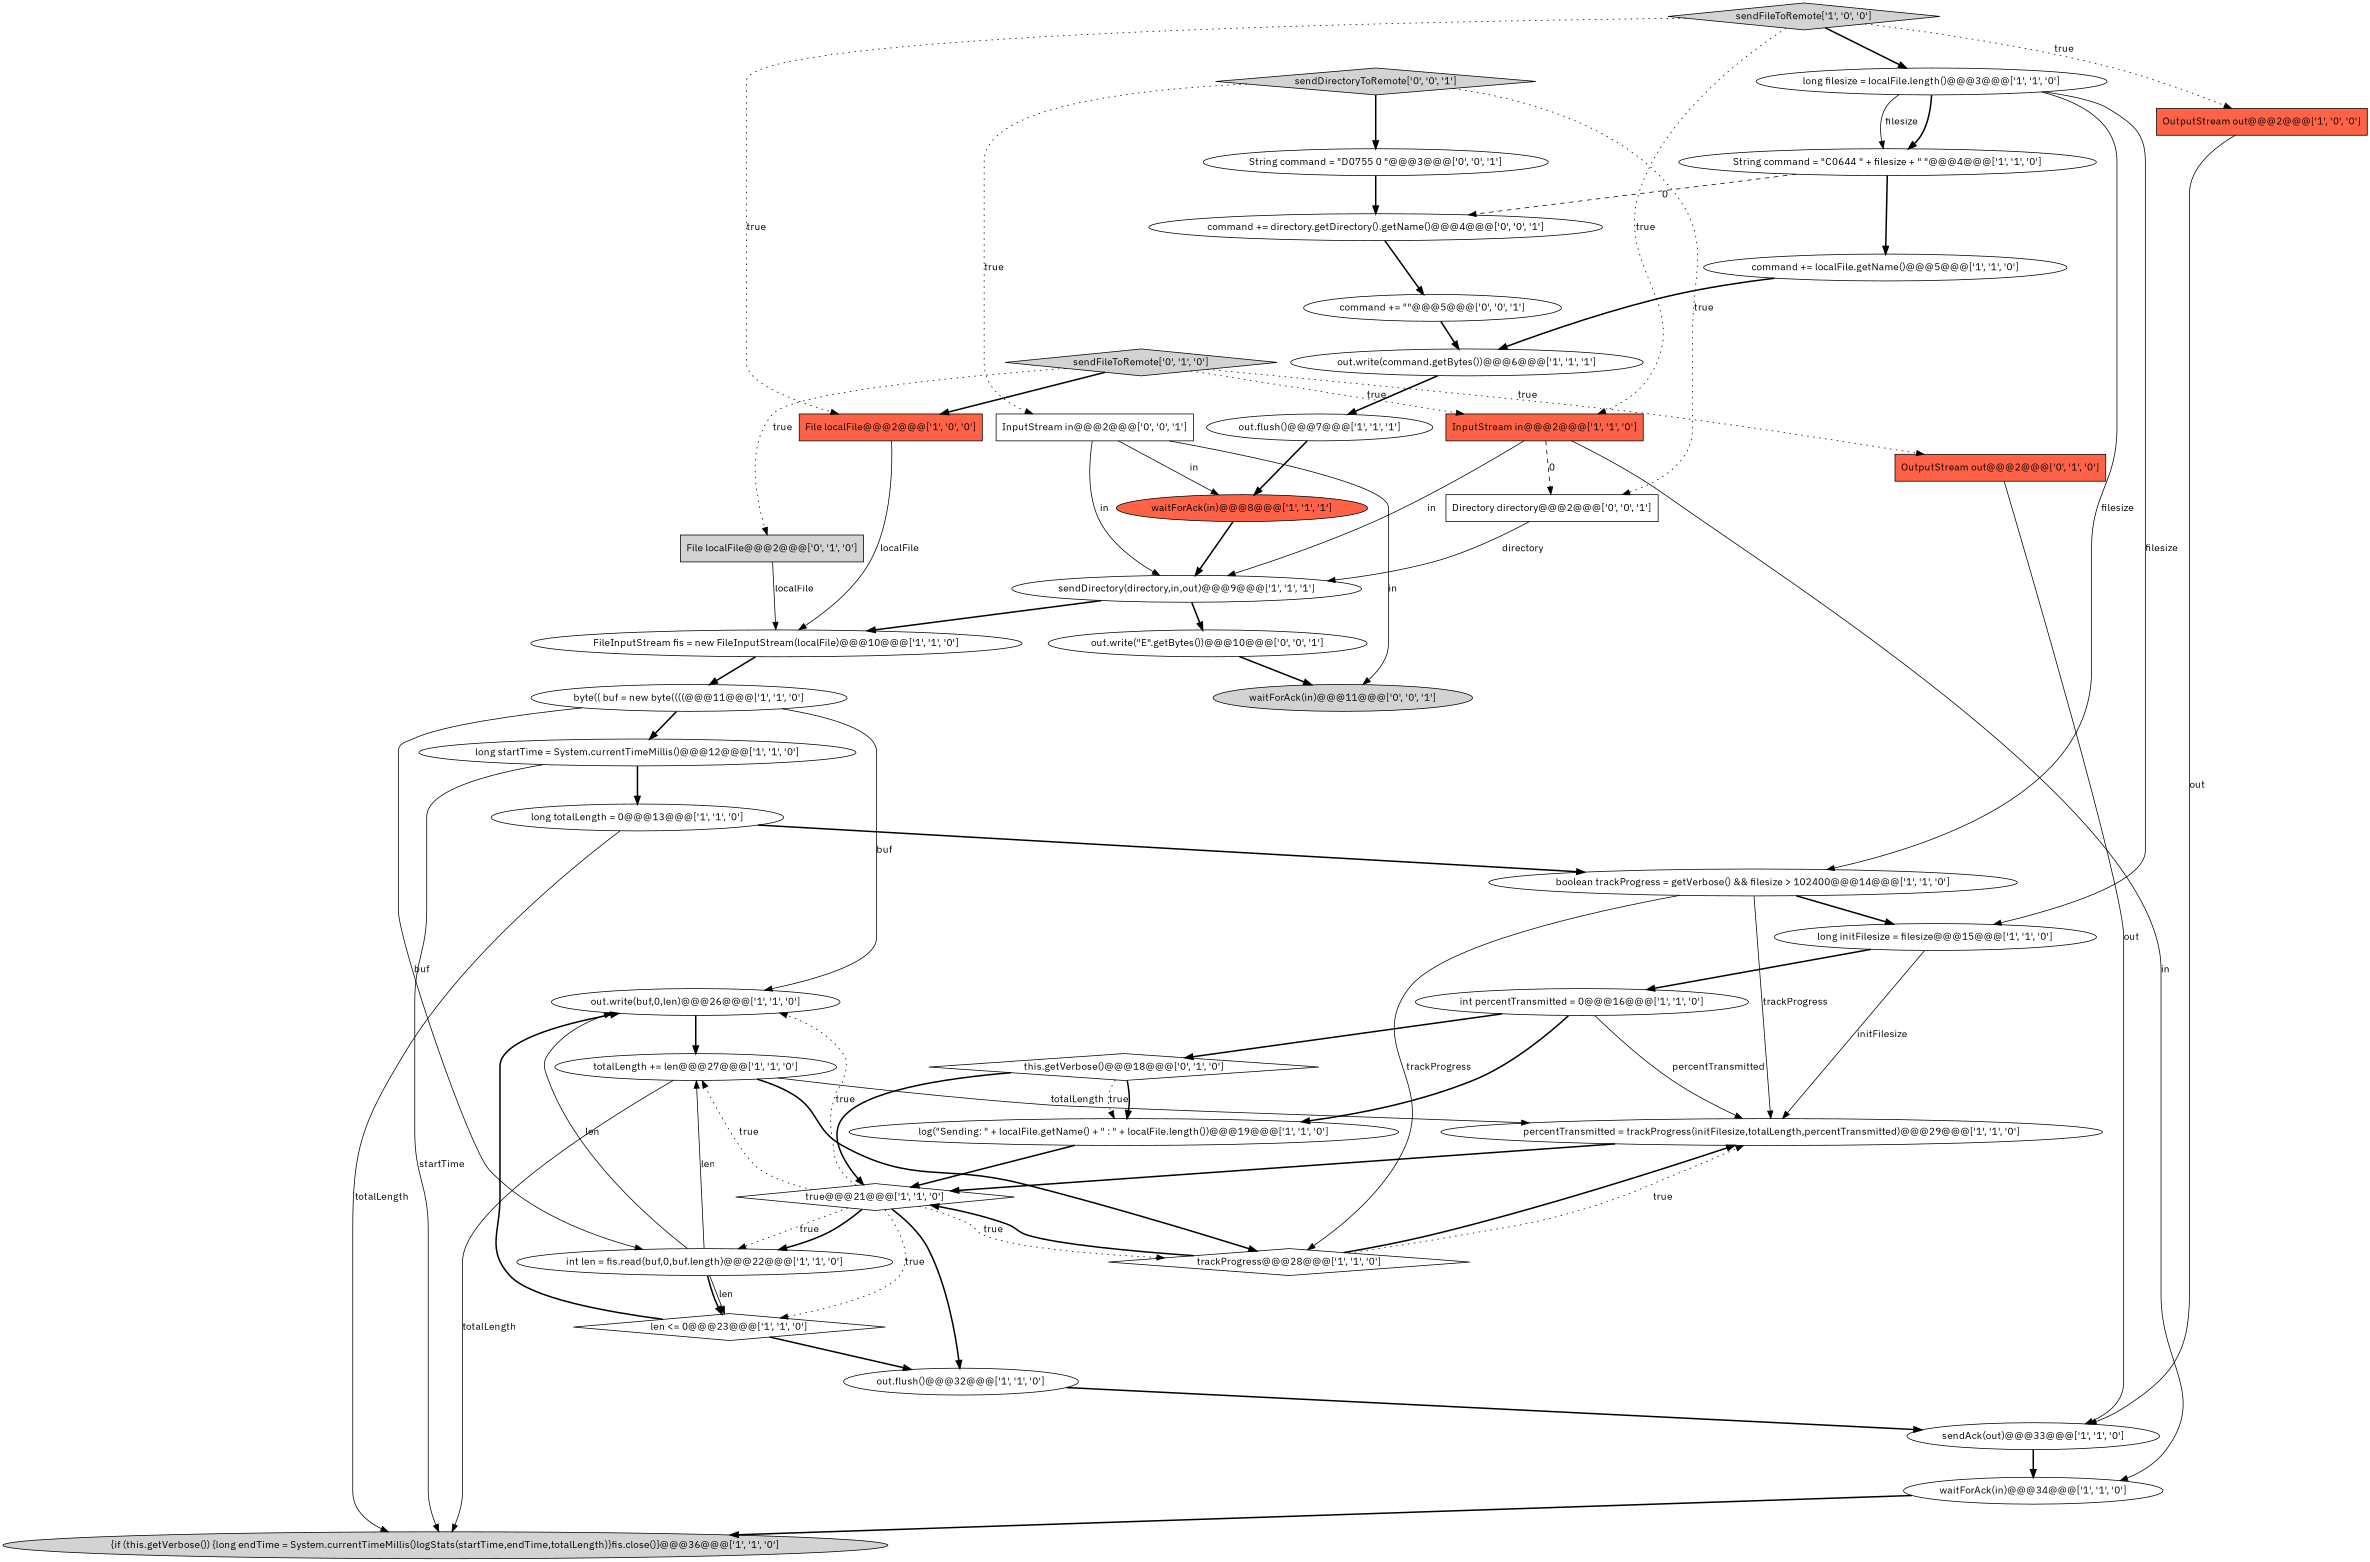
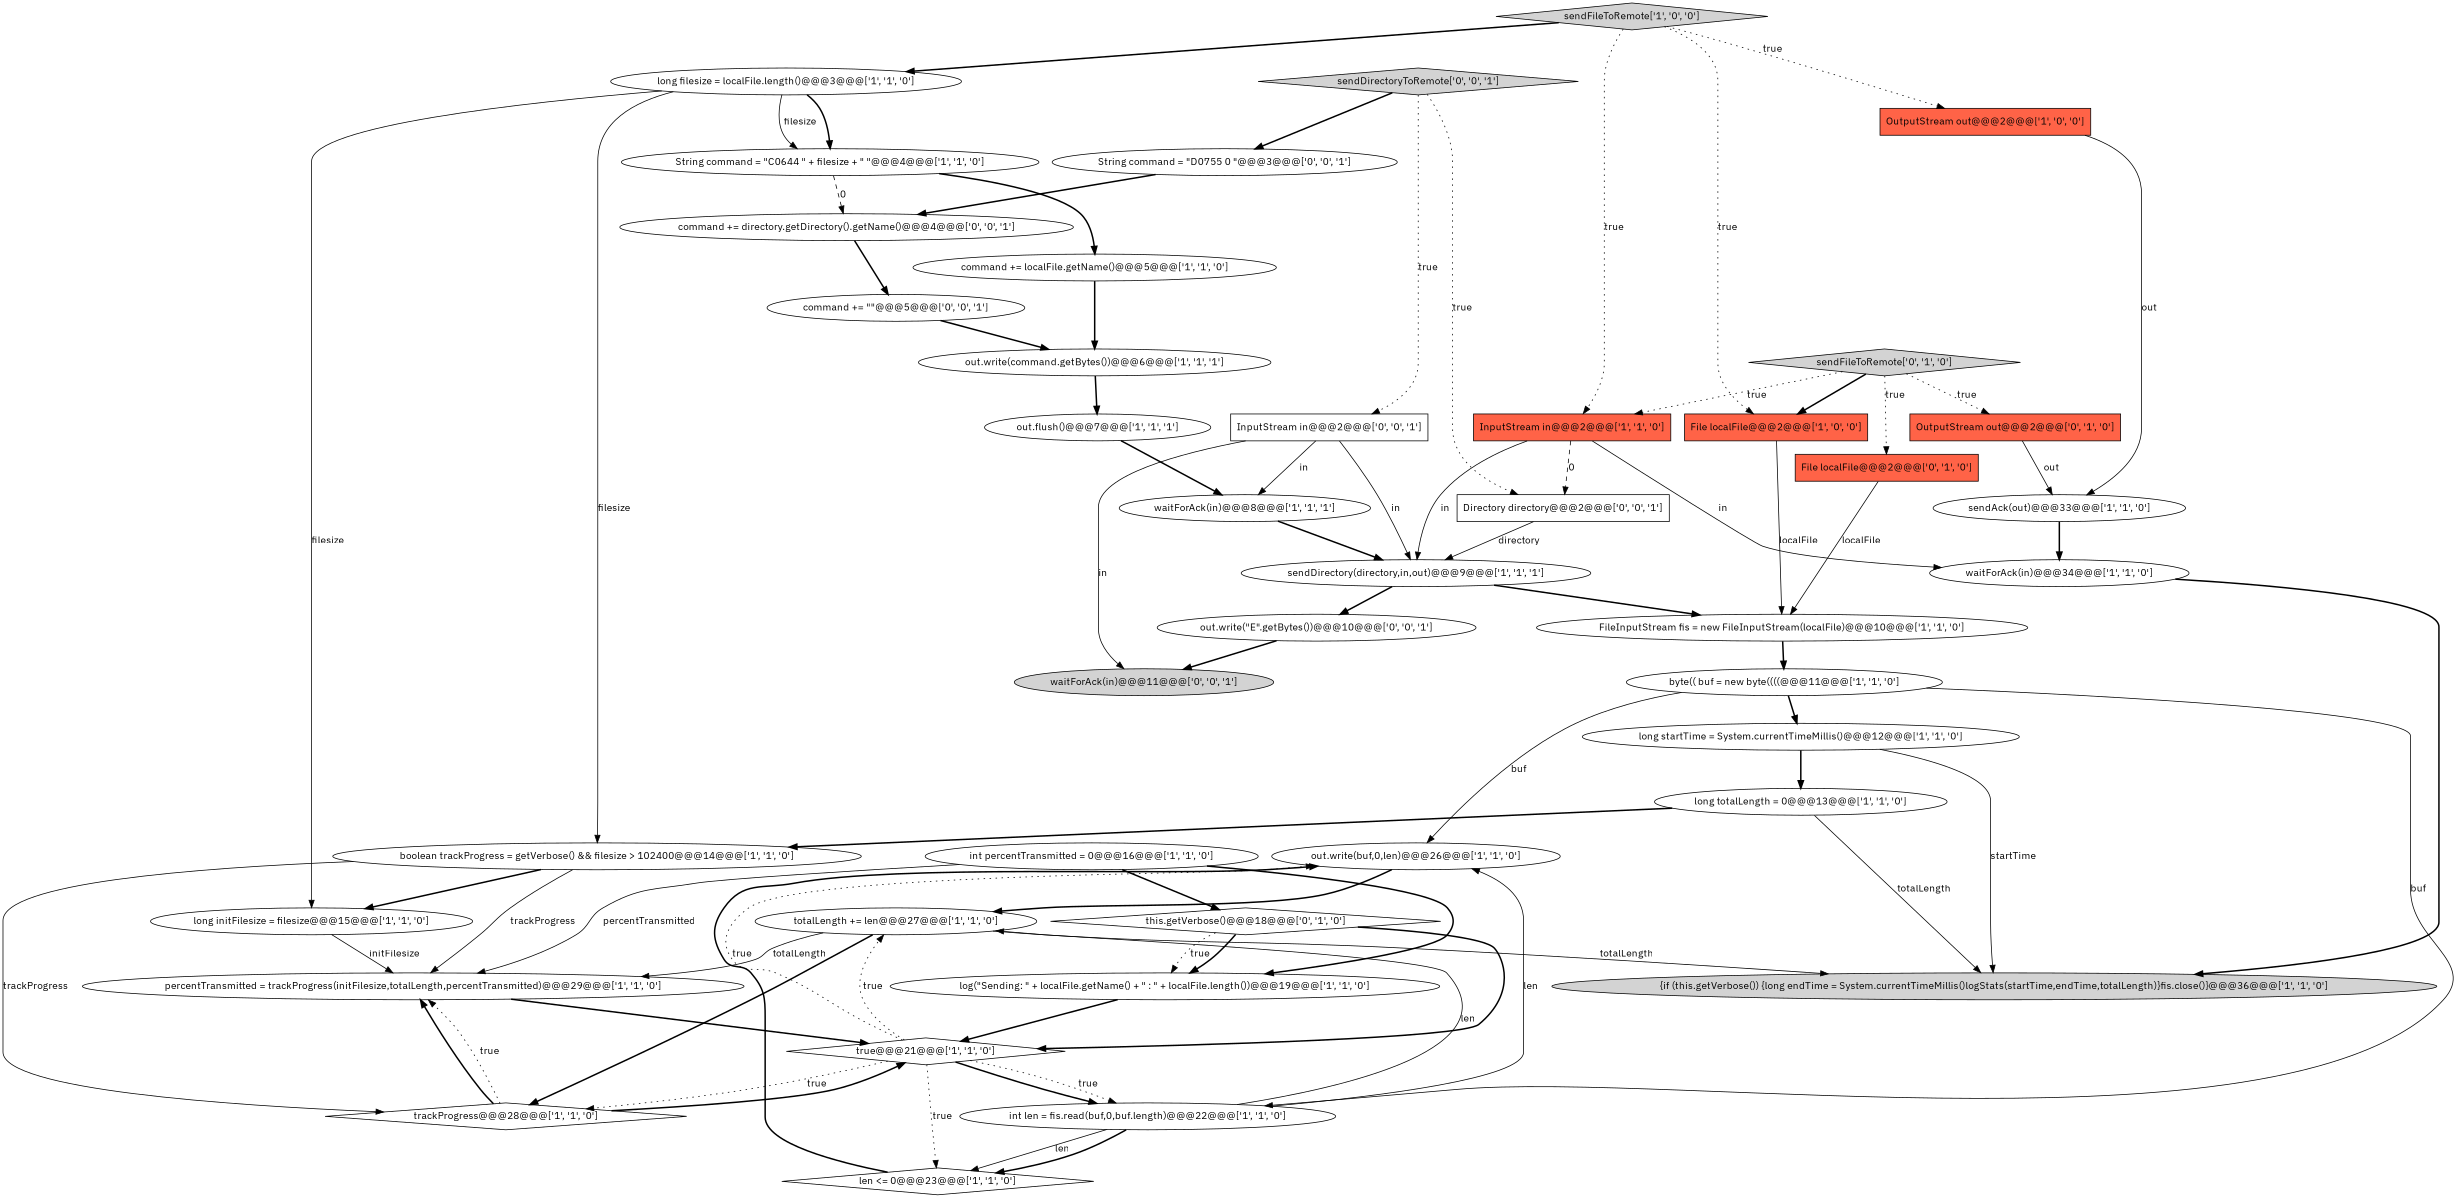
  digraph {
    fontname="IBM Plex Sans"
    node [fillcolor=white fontname="IBM Plex Sans" shape=ellipse style=filled]
    edge [fontname="IBM Plex Sans" style=bold]
    n1 [label="out.write(buf,0,len)@@@26@@@['1', '1', '0']"]
    n2 [label="totalLength += len@@@27@@@['1', '1', '0']"]
    n3 [label="percentTransmitted = trackProgress(initFilesize,totalLength,percentTransmitted)@@@29@@@['1', '1', '0']"]
    n4 [label="trackProgress@@@28@@@['1', '1', '0']" shape=diamond]
    n5 [fillcolor=lightgray label="{if (this.getVerbose()) {long endTime = System.currentTimeMillis()logStats(startTime,endTime,totalLength)}fis.close()}@@@36@@@['1', '1', '0']"]
    n6 [label="command += \"\"@@@5@@@['0', '0', '1']"]
    n7 [label="out.write(command.getBytes())@@@6@@@['1', '1', '1']"]
    n8 [label="out.flush()@@@7@@@['1', '1', '1']"]
    n9 [label="FileInputStream fis = new FileInputStream(localFile)@@@10@@@['1', '1', '0']"]
    n10 [label="byte(( buf = new byte((((@@@11@@@['1', '1', '0']"]
    n11 [label="long startTime = System.currentTimeMillis()@@@12@@@['1', '1', '0']"]
    n12 [label="int len = fis.read(buf,0,buf.length)@@@22@@@['1', '1', '0']"]
    n13 [label="command += localFile.getName()@@@5@@@['1', '1', '0']"]
    n14 [label="long totalLength = 0@@@13@@@['1', '1', '0']"]
    n15 [label="len <= 0@@@23@@@['1', '1', '0']" shape=diamond]
    n16 [label="boolean trackProgress = getVerbose() && filesize > 102400@@@14@@@['1', '1', '0']"]
    n17 [label="long initFilesize = filesize@@@15@@@['1', '1', '0']"]
    n18 [label="true@@@21@@@['1', '1', '0']" shape=diamond]
    n19 [label="int percentTransmitted = 0@@@16@@@['1', '1', '0']"]
-   n20 [label="out.flush()@@@32@@@['1', '1', '0']"]
    n21 [label="sendAck(out)@@@33@@@['1', '1', '0']"]
    n22 [label="waitForAck(in)@@@34@@@['1', '1', '0']"]
    n23 [fillcolor=lightgray label="sendFileToRemote['0', '1', '0']" shape=diamond]
-   n24 [fillcolor=lightgray label="File localFile@@@2@@@['0', '1', '0']" shape=box]
+   n24 [fillcolor=tomato label="File localFile@@@2@@@['0', '1', '0']" shape=box]
    n25 [fillcolor=tomato label="OutputStream out@@@2@@@['0', '1', '0']" shape=box]
    n26 [fillcolor=tomato label="InputStream in@@@2@@@['1', '1', '0']" shape=box]
    n27 [fillcolor=tomato label="File localFile@@@2@@@['1', '0', '0']" shape=box]
    n28 [label="sendDirectory(directory,in,out)@@@9@@@['1', '1', '1']"]
    n29 [label="Directory directory@@@2@@@['0', '0', '1']" shape=box]
    n30 [label="long filesize = localFile.length()@@@3@@@['1', '1', '0']"]
    n31 [label="String command = \"C0644 \" + filesize + \" \"@@@4@@@['1', '1', '0']"]
    n32 [fillcolor=lightgray label="waitForAck(in)@@@11@@@['0', '0', '1']"]
    n33 [label="out.write(\"E\".getBytes())@@@10@@@['0', '0', '1']"]
    n34 [label="this.getVerbose()@@@18@@@['0', '1', '0']" shape=diamond]
    n35 [label="log(\"Sending: \" + localFile.getName() + \" : \" + localFile.length())@@@19@@@['1', '1', '0']"]
-   n36 [fillcolor=tomato label="waitForAck(in)@@@8@@@['1', '1', '1']"]
+   n36 [label="waitForAck(in)@@@8@@@['1', '1', '1']"]
    n37 [fillcolor=lightgray label="sendFileToRemote['1', '0', '0']" shape=diamond]
    n38 [fillcolor=tomato label="OutputStream out@@@2@@@['1', '0', '0']" shape=box]
    n39 [label="String command = \"D0755 0 \"@@@3@@@['0', '0', '1']"]
    n40 [label="command += directory.getDirectory().getName()@@@4@@@['0', '0', '1']"]
    n41 [label="InputStream in@@@2@@@['0', '0', '1']" shape=box]
    n42 [fillcolor=lightgray label="sendDirectoryToRemote['0', '0', '1']" shape=diamond]
    n1 -> n2
    n2 -> n3 [label=totalLength style=solid]
    n2 -> n4
    n2 -> n5 [label=totalLength style=solid]
    n3 -> n18
    n4 -> n3
    n4 -> n3 [label=true style=dotted]
    n4 -> n18
    n6 -> n7
    n7 -> n8
    n8 -> n36
    n9 -> n10
    n10 -> n1 [label=buf style=solid]
    n10 -> n11
    n10 -> n12 [label=buf style=solid]
    n11 -> n5 [label=startTime style=solid]
    n11 -> n14
    n12 -> n1 [label=len style=solid]
    n12 -> n2 [label=len style=solid]
    n12 -> n15 [label=len style=solid]
    n12 -> n15
    n13 -> n7
    n14 -> n5 [label=totalLength style=solid]
    n14 -> n16
    n15 -> n1
-   n15 -> n20
    n16 -> n3 [label=trackProgress style=solid]
    n16 -> n4 [label=trackProgress style=solid]
    n16 -> n17
    n17 -> n3 [label=initFilesize style=solid]
-   n17 -> n19
    n18 -> n1 [label=true style=dotted]
    n18 -> n2 [label=true style=dotted]
    n18 -> n4 [label=true style=dotted]
    n18 -> n12 [label=true style=dotted]
    n18 -> n12
    n18 -> n15 [label=true style=dotted]
-   n18 -> n20
    n19 -> n3 [label=percentTransmitted style=solid]
    n19 -> n34
    n19 -> n35
-   n20 -> n21
    n21 -> n22
    n22 -> n5
    n23 -> n24 [label=true style=dotted]
    n23 -> n25 [label=true style=dotted]
    n23 -> n26 [label=true style=dotted]
    n23 -> n27
    n24 -> n9 [label=localFile style=solid]
    n25 -> n21 [label=out style=solid]
    n26 -> n22 [label=in style=solid]
    n26 -> n28 [label=in style=solid]
    n26 -> n29 [label=0 style=dashed]
    n27 -> n9 [label=localFile style=solid]
    n28 -> n9
    n28 -> n33
    n29 -> n28 [label=directory style=solid]
    n30 -> n16 [label=filesize style=solid]
    n30 -> n17 [label=filesize style=solid]
    n30 -> n31
    n30 -> n31 [label=filesize style=solid]
    n31 -> n13
    n31 -> n40 [label=0 style=dashed]
    n33 -> n32
    n34 -> n18
    n34 -> n35 [label=true style=dotted]
    n34 -> n35
    n35 -> n18
    n36 -> n28
    n37 -> n26 [label=true style=dotted]
    n37 -> n27 [label=true style=dotted]
    n37 -> n30
    n37 -> n38 [label=true style=dotted]
    n38 -> n21 [label=out style=solid]
    n39 -> n40
    n40 -> n6
    n41 -> n28 [label=in style=solid]
    n41 -> n32 [label=in style=solid]
    n41 -> n36 [label=in style=solid]
    n42 -> n29 [label=true style=dotted]
    n42 -> n39
    n42 -> n41 [label=true style=dotted]
  }
